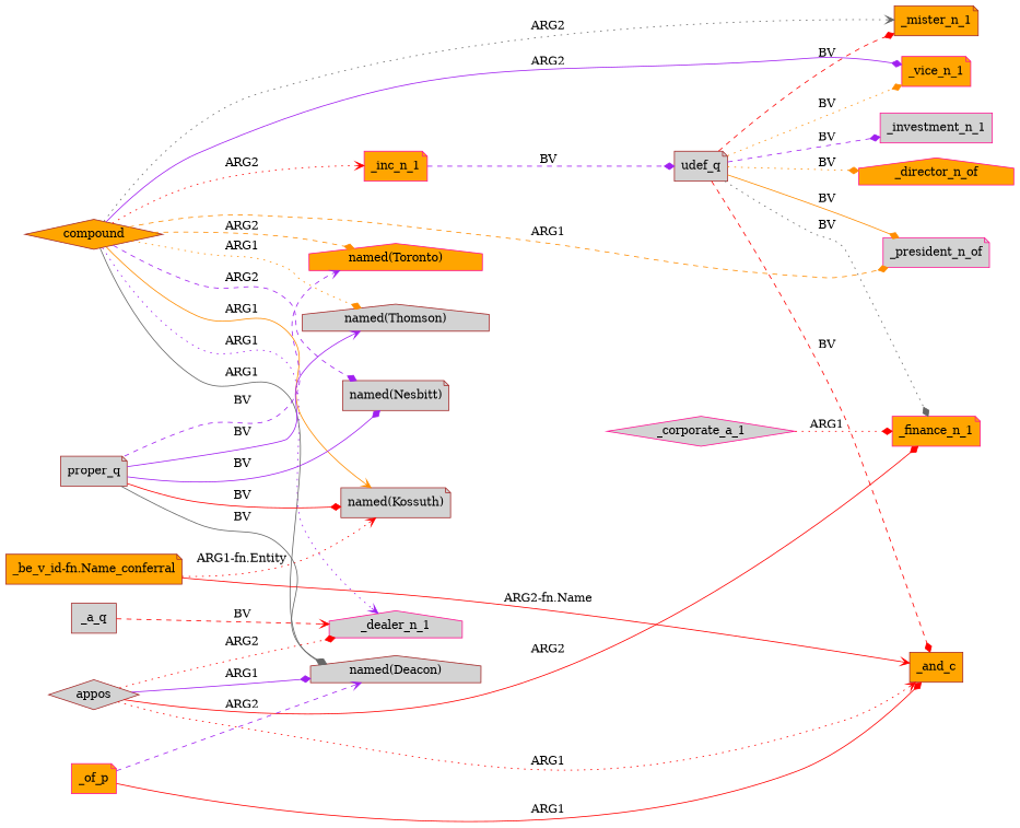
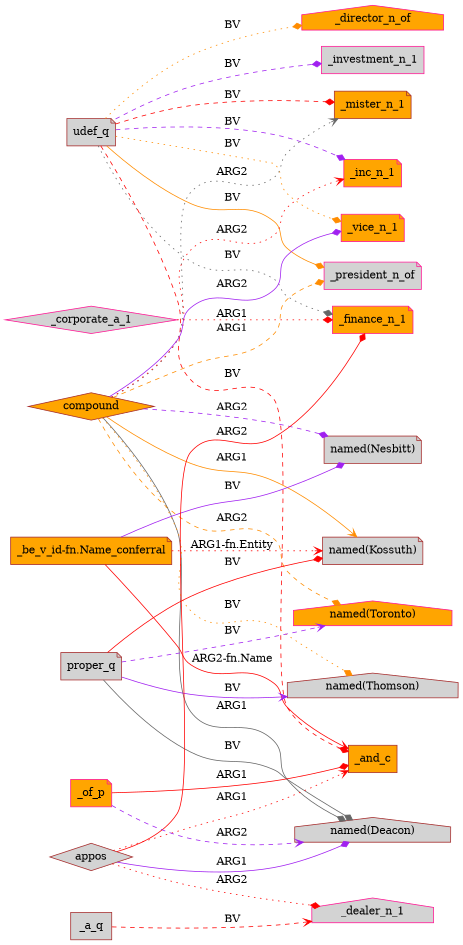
  digraph {
    rankdir=LR
    node [color=brown fillcolor=lightgrey shape=note style=filled]
    edge [arrowhead=diamond color=red style=solid]
    _director_n_of [color=deeppink fillcolor=orange shape=house]
    udef_q
    _mister_n_1 [fillcolor=orange]
    _finance_n_1 [color=deeppink fillcolor=orange]
    _investment_n_1 [color=deeppink shape=box]
    _and_c [fillcolor=orange shape=box]
    _inc_n_1 [color=deeppink fillcolor=orange]
    _vice_n_1 [color=deeppink fillcolor=orange]
    _president_n_of [color=deeppink]
    compound [fillcolor=orange shape=diamond]
    "named(Kossuth)"
    "named(Toronto)" [color=deeppink fillcolor=orange shape=house]
    "named(Nesbitt)"
    _dealer_n_1 [color=deeppink shape=house]
    "named(Deacon)" [shape=house]
    "named(Thomson)" [shape=house]
    "_be_v_id-fn.Name_conferral" [fillcolor=orange]
    proper_q
    _corporate_a_1 [color=deeppink shape=diamond]
    appos [shape=diamond]
    _of_p [color=deeppink fillcolor=orange]
    _a_q [shape=box]
    udef_q -> _director_n_of [color=darkorange label=BV style=dotted]
    udef_q -> _mister_n_1 [label=BV style=dashed]
    udef_q -> _finance_n_1 [color=gray40 label=BV style=dotted]
    udef_q -> _investment_n_1 [color=purple label=BV style=dashed]
    udef_q -> _and_c [label=BV style=dashed]
-   _inc_n_1 -> udef_q [color=purple label=BV style=dashed]
+   udef_q -> _inc_n_1 [color=purple label=BV style=dashed]
    udef_q -> _vice_n_1 [color=darkorange label=BV style=dotted]
    udef_q -> _president_n_of [color=darkorange label=BV]
    compound -> _mister_n_1 [arrowhead=vee color=gray40 label=ARG2 style=dotted]
    compound -> _inc_n_1 [arrowhead=vee label=ARG2 style=dotted]
    compound -> _vice_n_1 [color=purple label=ARG2]
    compound -> _president_n_of [color=darkorange label=ARG1 style=dashed]
    compound -> "named(Kossuth)" [arrowhead=vee color=darkorange label=ARG1]
    compound -> "named(Toronto)" [color=darkorange label=ARG2 style=dashed]
    compound -> "named(Nesbitt)" [color=purple label=ARG2 style=dashed]
-   compound -> _dealer_n_1 [arrowhead=vee color=purple label=ARG1 style=dotted]
    compound -> "named(Deacon)" [color=gray40 label=ARG1]
-   compound -> "named(Thomson)" [color=darkorange label=ARG1 style=dotted]
+   compound -> "named(Thomson)" [color=darkorange label=BV style=dotted]
    "_be_v_id-fn.Name_conferral" -> _and_c [arrowhead=vee label="ARG2-fn.Name"]
    "_be_v_id-fn.Name_conferral" -> "named(Kossuth)" [arrowhead=vee label="ARG1-fn.Entity" style=dotted]
    proper_q -> "named(Kossuth)" [label=BV]
    proper_q -> "named(Toronto)" [arrowhead=vee color=purple label=BV style=dashed]
-   proper_q -> "named(Nesbitt)" [color=purple label=BV]
+   "_be_v_id-fn.Name_conferral" -> "named(Nesbitt)" [color=purple label=BV]
    proper_q -> "named(Deacon)" [color=gray40 label=BV]
    proper_q -> "named(Thomson)" [arrowhead=vee color=purple label=BV]
    _corporate_a_1 -> _finance_n_1 [label=ARG1 style=dotted]
    appos -> _finance_n_1 [label=ARG2]
    appos -> _and_c [arrowhead=vee label=ARG1 style=dotted]
    appos -> _dealer_n_1 [label=ARG2 style=dotted]
    appos -> "named(Deacon)" [color=purple label=ARG1]
    _of_p -> _and_c [label=ARG1]
    _of_p -> "named(Deacon)" [arrowhead=vee color=purple label=ARG2 style=dashed]
    _a_q -> _dealer_n_1 [arrowhead=vee label=BV style=dashed]
  }
